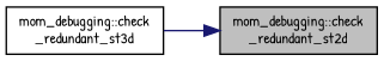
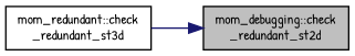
  digraph {
    rankdir=RL
    fontname="Patrick Hand"
    node [color=black fontname="Patrick Hand" fontsize=10 shape=record style=filled]
    n1 [fillcolor=grey75 fontcolor=black height=0.2 label="mom_debugging::check\l_redundant_st2d" width=0.4]
-   n2 [fillcolor=white height=0.2 label="mom_debugging::check\l_redundant_st3d" width=0.4]
+   n2 [fillcolor=white height=0.2 label="mom_redundant::check\l_redundant_st3d" width=0.4]
    n1 -> n2 [color=midnightblue dir=back fontname="Patrick Hand" fontsize=10 labelfontname=Helvetica labelfontsize=10 style=solid]
  }
